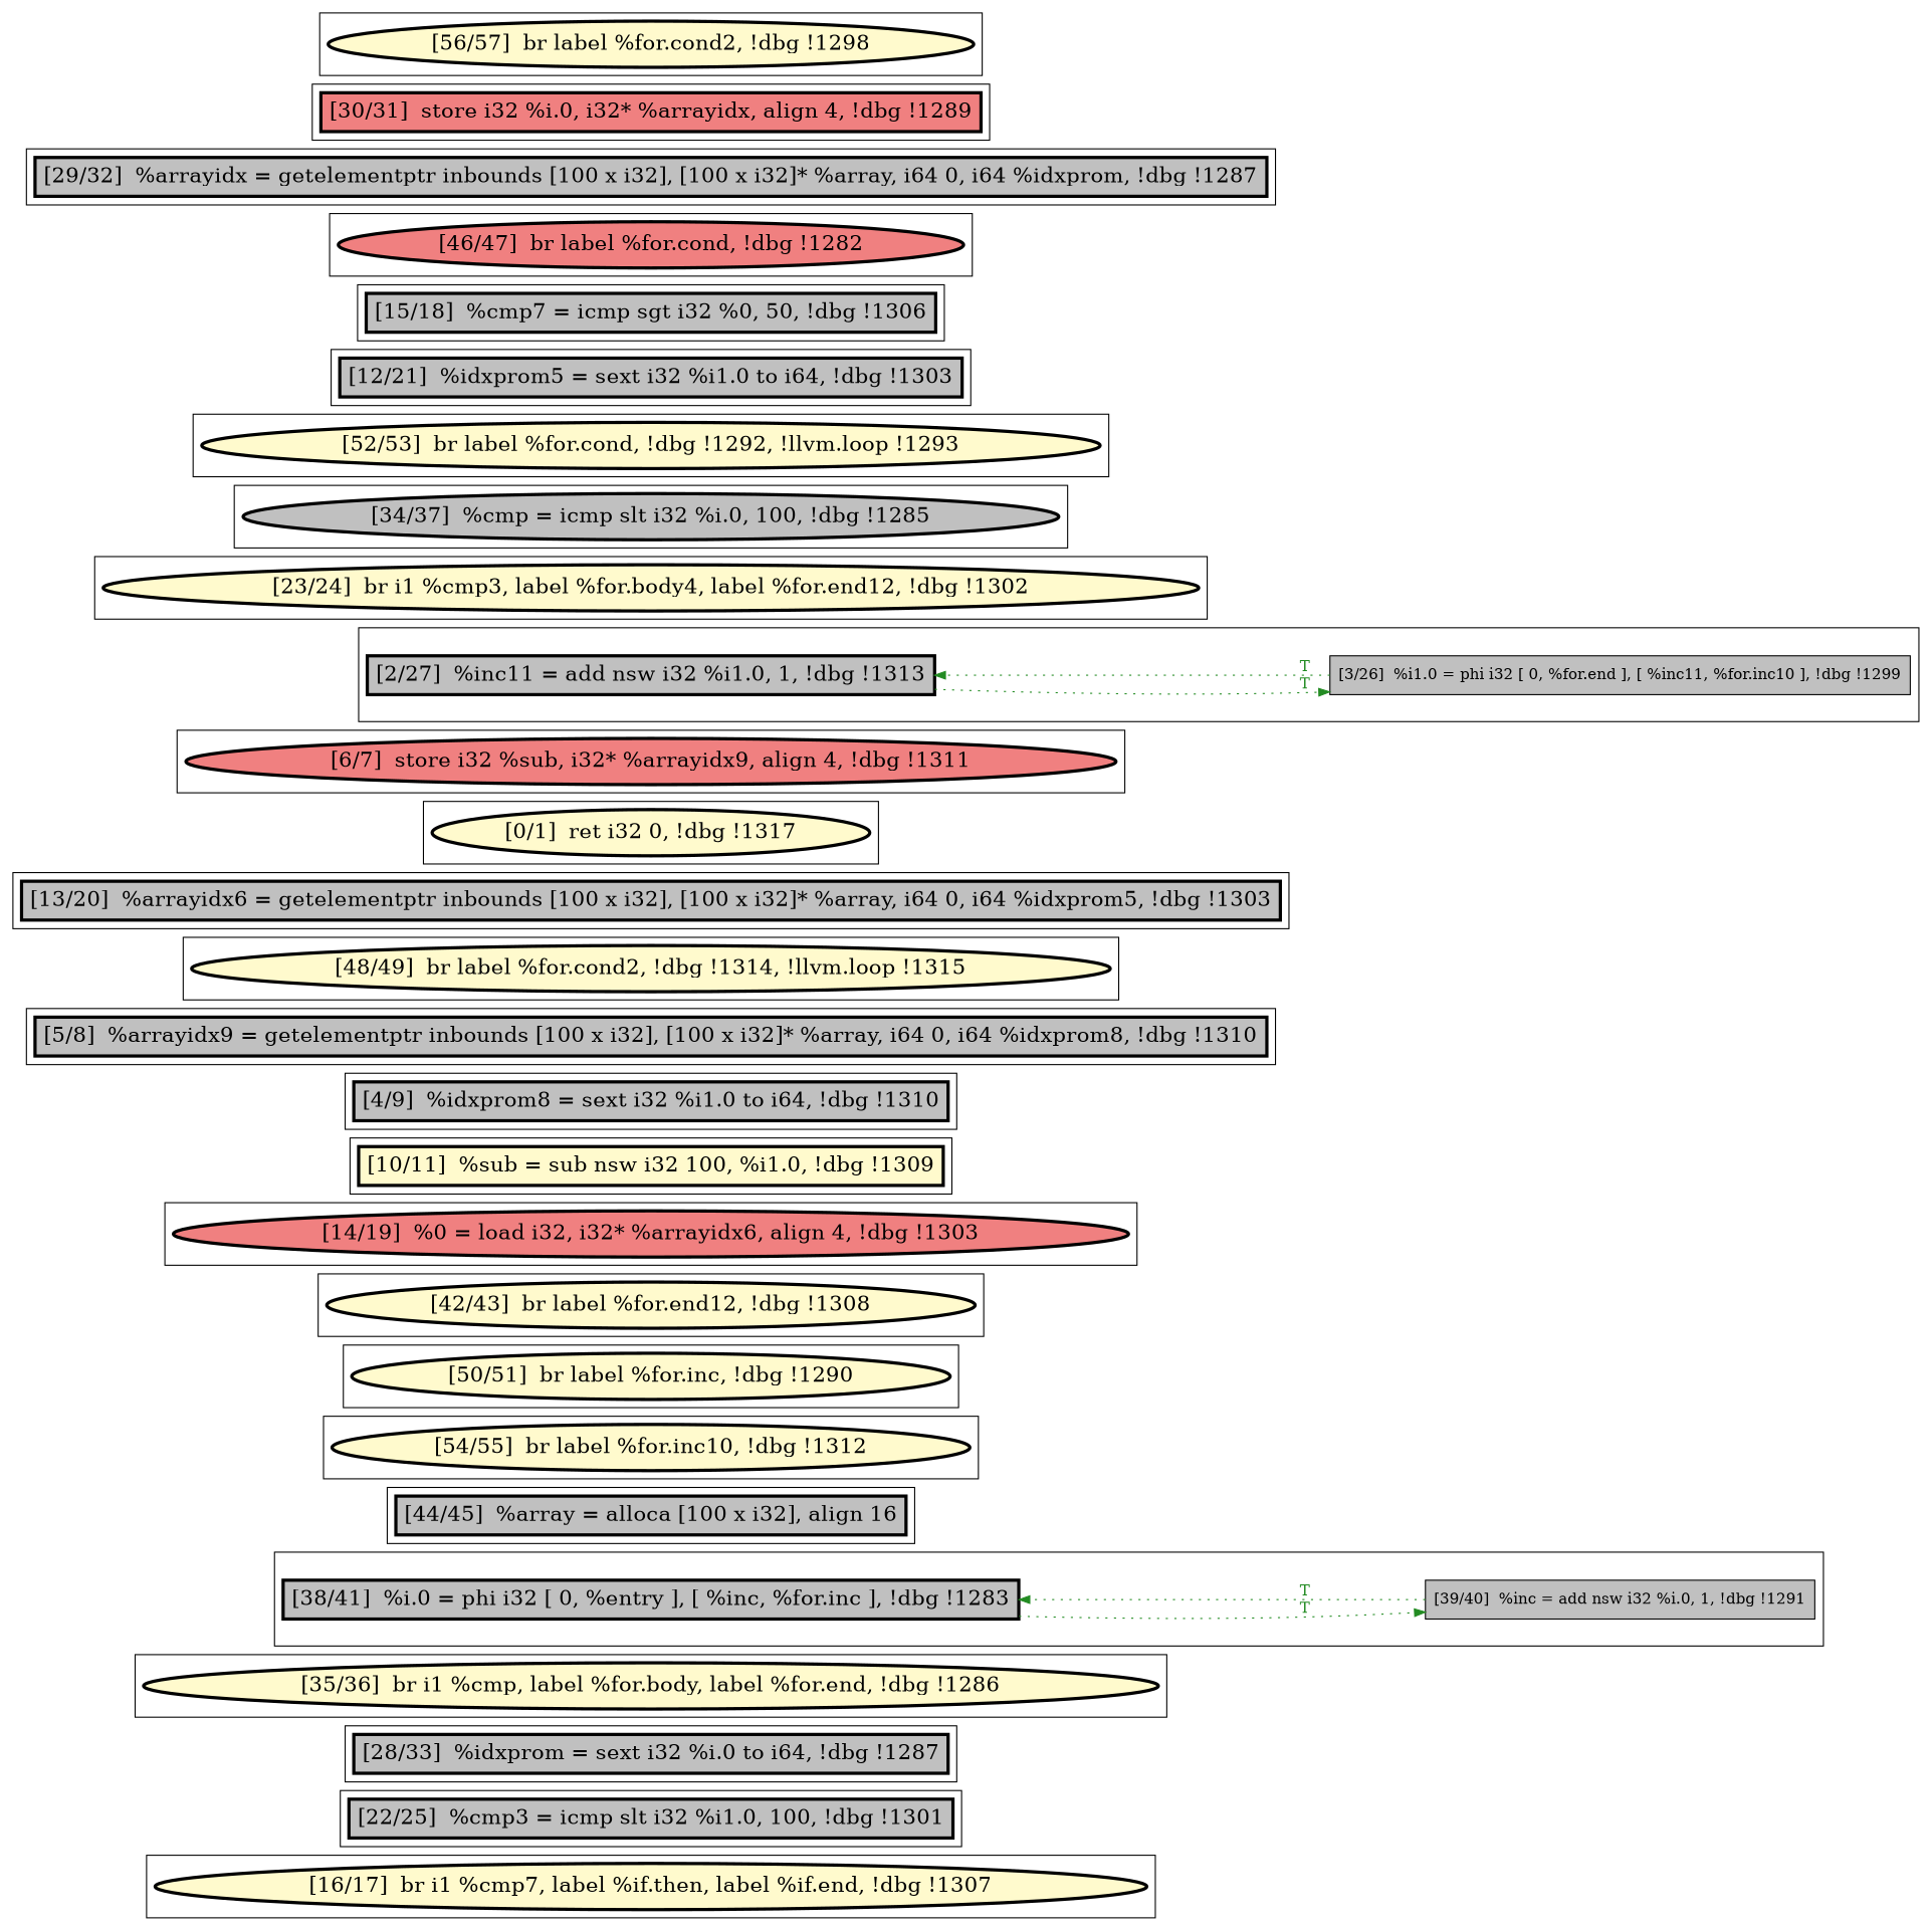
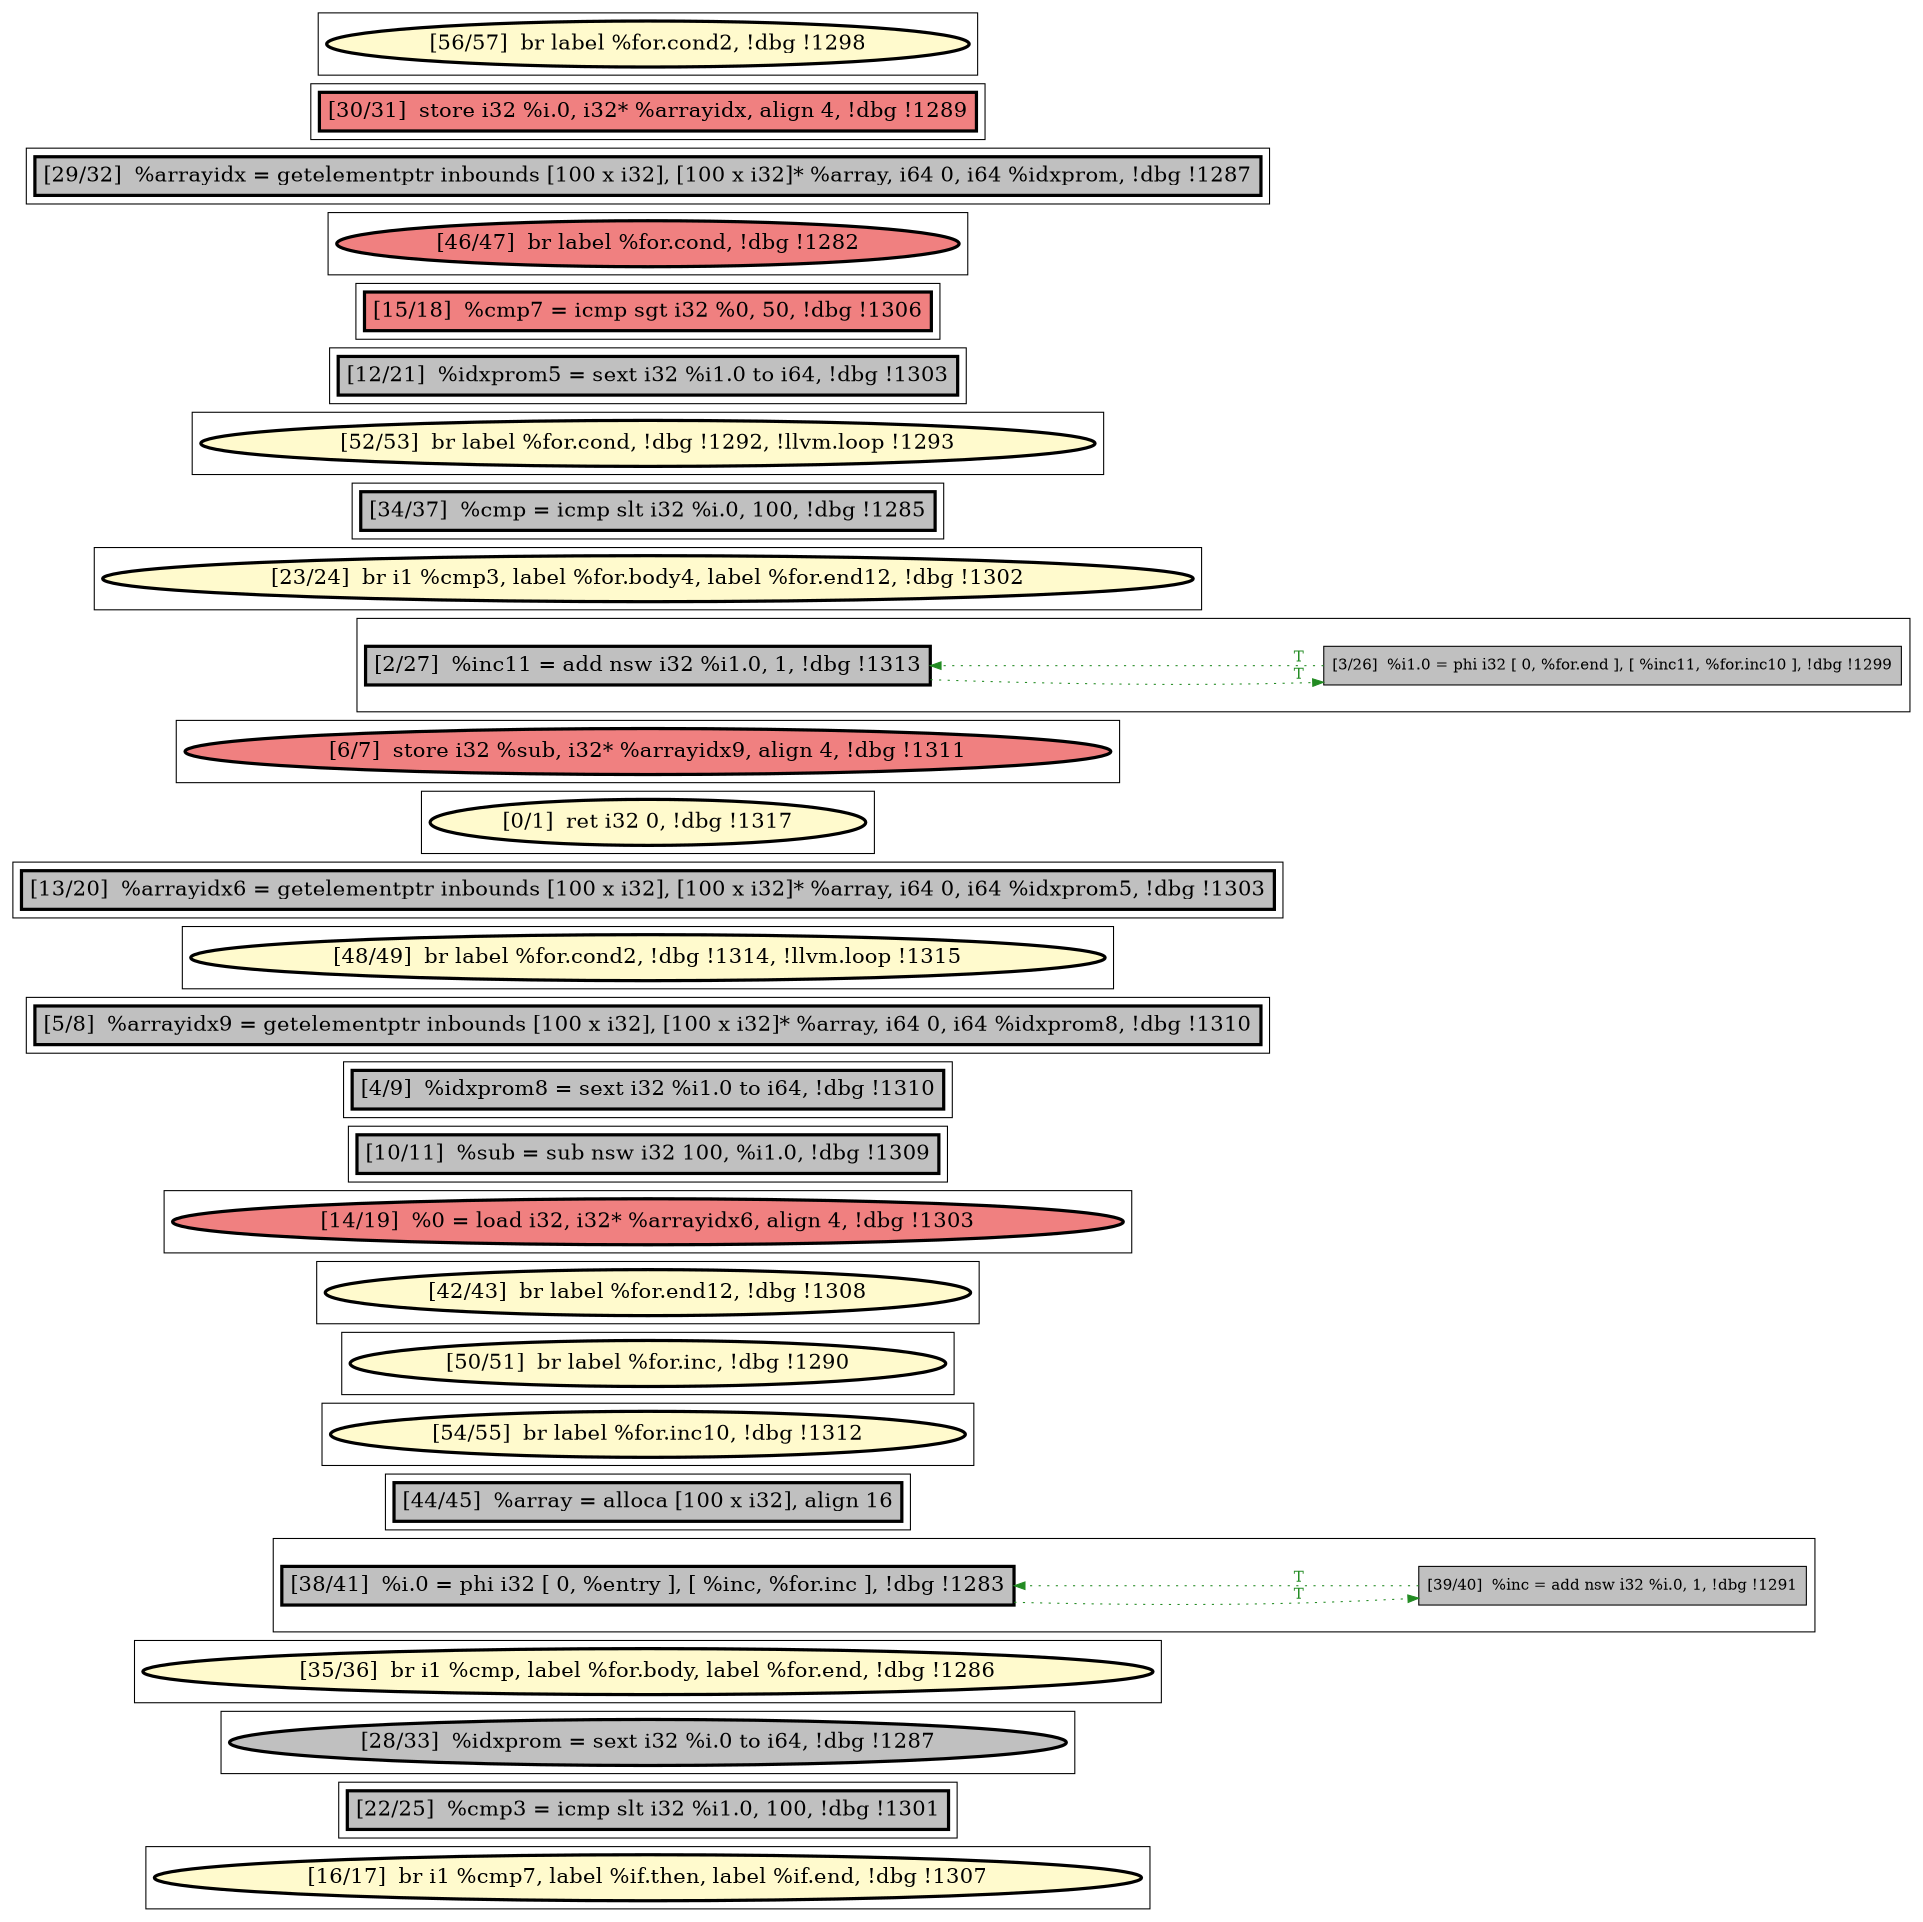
  digraph {
    rankdir=LR
    node [fillcolor=grey fontsize=20 penwidth=3.0 shape=rectangle style=filled]
    edge [color=forestgreen fontcolor=forestgreen style=dotted]
    n1 [fillcolor=lemonchiffon label="[16/17]  br i1 %cmp7, label %if.then, label %if.end, !dbg !1307" shape=ellipse]
    n2 [label="[22/25]  %cmp3 = icmp slt i32 %i1.0, 100, !dbg !1301"]
-   n3 [label="[28/33]  %idxprom = sext i32 %i.0 to i64, !dbg !1287"]
+   n3 [label="[28/33]  %idxprom = sext i32 %i.0 to i64, !dbg !1287" shape=ellipse]
    n4 [fillcolor=lemonchiffon label="[35/36]  br i1 %cmp, label %for.body, label %for.end, !dbg !1286" shape=ellipse]
    n5 [label="[38/41]  %i.0 = phi i32 [ 0, %entry ], [ %inc, %for.inc ], !dbg !1283"]
    n6 [label="[39/40]  %inc = add nsw i32 %i.0, 1, !dbg !1291" fontsize="" penwidth=""]
    n7 [label="[44/45]  %array = alloca [100 x i32], align 16"]
    n8 [fillcolor=lemonchiffon label="[54/55]  br label %for.inc10, !dbg !1312" shape=ellipse]
    n9 [fillcolor=lemonchiffon label="[50/51]  br label %for.inc, !dbg !1290" shape=ellipse]
    n10 [fillcolor=lemonchiffon label="[42/43]  br label %for.end12, !dbg !1308" shape=ellipse]
    n11 [fillcolor=lightcoral label="[14/19]  %0 = load i32, i32* %arrayidx6, align 4, !dbg !1303" shape=ellipse]
-   n12 [fillcolor=lemonchiffon label="[10/11]  %sub = sub nsw i32 100, %i1.0, !dbg !1309"]
+   n12 [label="[10/11]  %sub = sub nsw i32 100, %i1.0, !dbg !1309"]
    n13 [label="[4/9]  %idxprom8 = sext i32 %i1.0 to i64, !dbg !1310"]
    n14 [label="[5/8]  %arrayidx9 = getelementptr inbounds [100 x i32], [100 x i32]* %array, i64 0, i64 %idxprom8, !dbg !1310"]
    n15 [fillcolor=lemonchiffon label="[48/49]  br label %for.cond2, !dbg !1314, !llvm.loop !1315" shape=ellipse]
    n16 [label="[13/20]  %arrayidx6 = getelementptr inbounds [100 x i32], [100 x i32]* %array, i64 0, i64 %idxprom5, !dbg !1303"]
    n17 [fillcolor=lemonchiffon label="[0/1]  ret i32 0, !dbg !1317" shape=ellipse]
    n18 [fillcolor=lightcoral label="[6/7]  store i32 %sub, i32* %arrayidx9, align 4, !dbg !1311" shape=ellipse]
    n19 [label="[2/27]  %inc11 = add nsw i32 %i1.0, 1, !dbg !1313"]
    n20 [label="[3/26]  %i1.0 = phi i32 [ 0, %for.end ], [ %inc11, %for.inc10 ], !dbg !1299" fontsize="" penwidth=""]
    n21 [fillcolor=lemonchiffon label="[23/24]  br i1 %cmp3, label %for.body4, label %for.end12, !dbg !1302" shape=ellipse]
-   n22 [label="[34/37]  %cmp = icmp slt i32 %i.0, 100, !dbg !1285" shape=ellipse]
+   n22 [label="[34/37]  %cmp = icmp slt i32 %i.0, 100, !dbg !1285"]
    n23 [fillcolor=lemonchiffon label="[52/53]  br label %for.cond, !dbg !1292, !llvm.loop !1293" shape=ellipse]
    n24 [label="[12/21]  %idxprom5 = sext i32 %i1.0 to i64, !dbg !1303"]
-   n25 [label="[15/18]  %cmp7 = icmp sgt i32 %0, 50, !dbg !1306"]
+   n25 [fillcolor=lightcoral label="[15/18]  %cmp7 = icmp sgt i32 %0, 50, !dbg !1306"]
    n26 [fillcolor=lightcoral label="[46/47]  br label %for.cond, !dbg !1282" shape=ellipse]
    n27 [label="[29/32]  %arrayidx = getelementptr inbounds [100 x i32], [100 x i32]* %array, i64 0, i64 %idxprom, !dbg !1287"]
    n28 [fillcolor=lightcoral label="[30/31]  store i32 %i.0, i32* %arrayidx, align 4, !dbg !1289" shape=box]
    n29 [fillcolor=lemonchiffon label="[56/57]  br label %for.cond2, !dbg !1298" shape=ellipse]
    subgraph cluster_1 {
      n1
    }
    subgraph cluster_2 {
      n2
    }
    subgraph cluster_3 {
      n3
    }
    subgraph cluster_4 {
      n4
    }
    subgraph cluster_5 {
      n5
      n6
    }
    subgraph cluster_6 {
      n7
    }
    subgraph cluster_7 {
      n8
    }
    subgraph cluster_8 {
      n9
    }
    subgraph cluster_9 {
      n10
    }
    subgraph cluster_10 {
      n11
    }
    subgraph cluster_11 {
      n12
    }
    subgraph cluster_12 {
      n13
    }
    subgraph cluster_13 {
      n14
    }
    subgraph cluster_14 {
      n15
    }
    subgraph cluster_15 {
      n16
    }
    subgraph cluster_16 {
      n17
    }
    subgraph cluster_17 {
      n18
    }
    subgraph cluster_18 {
      n19
      n20
    }
    subgraph cluster_19 {
      n21
    }
    subgraph cluster_20 {
      n22
    }
    subgraph cluster_21 {
      n23
    }
    subgraph cluster_22 {
      n24
    }
    subgraph cluster_23 {
      n25
    }
    subgraph cluster_24 {
      n26
    }
    subgraph cluster_25 {
      n27
    }
    subgraph cluster_26 {
      n28
    }
    subgraph cluster_27 {
      n29
    }
    n5 -> n6 [label=T]
    n6 -> n5 [label=T]
    n19 -> n20 [label=T]
    n20 -> n19 [label=T]
  }
